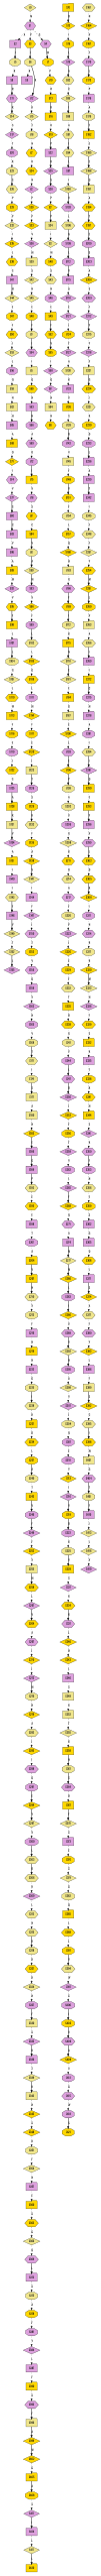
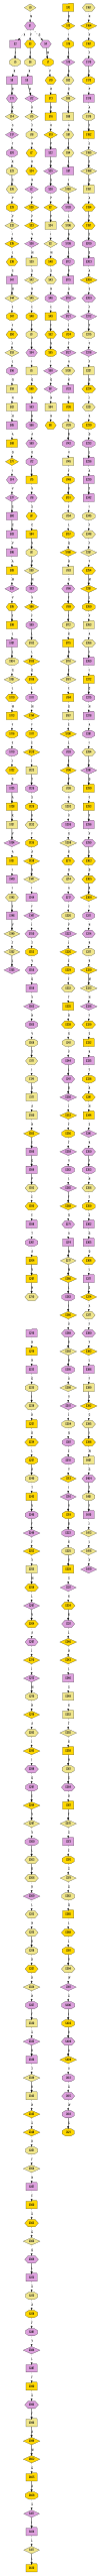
  strict digraph {
    fontname=Oswald
    node [fillcolor=plum fontname=Oswald shape=diamond style=filled]
    edge [fontname=Oswald style=dotted]
    S0 [fillcolor=khaki]
    S1 [shape=hexagon]
    S2 [shape=folder]
    S3 [fillcolor=gold shape=hexagon]
    S4 [shape=hexagon]
    S5 [fillcolor=khaki shape=octagon]
    S6 [fillcolor=khaki shape=octagon]
    S7 [fillcolor=gold shape=octagon]
    S8 [shape=folder]
    S9 [shape=folder]
    S10 [fillcolor=gold shape=hexagon]
    S11 [shape=hexagon]
    S12
    S13 [fillcolor=gold shape=folder]
    S14 [fillcolor=khaki]
    S15 [fillcolor=khaki]
    S16 [fillcolor=gold shape=folder]
    S17
    S18 [fillcolor=khaki shape=octagon]
    S19 [fillcolor=gold]
    S20 [shape=octagon]
    S21 [fillcolor=gold shape=hexagon]
    S22 [shape=folder]
    S23 [fillcolor=khaki shape=octagon]
    S24 [fillcolor=gold shape=hexagon]
    S25
    S26 [fillcolor=khaki shape=hexagon]
    S27
    S28 [shape=octagon]
    S29 [fillcolor=gold shape=octagon]
    S30 [fillcolor=gold]
    S31 [fillcolor=gold]
    S32 [fillcolor=khaki]
    S33 [fillcolor=gold]
    S34 [fillcolor=khaki shape=folder]
    S35 [fillcolor=gold]
    S36
    S37 [fillcolor=khaki]
    S38 [fillcolor=gold shape=hexagon]
    S39 [fillcolor=khaki shape=folder]
    S40 [fillcolor=gold shape=octagon]
    S41 [shape=folder]
    S42 [fillcolor=khaki]
    S43 [fillcolor=khaki shape=hexagon]
    S44 [fillcolor=khaki]
    S45 [fillcolor=khaki]
    S46 [shape=octagon]
    S47 [fillcolor=gold shape=octagon]
    S48 [fillcolor=gold shape=octagon]
    S49 [fillcolor=gold shape=folder]
    S50 [fillcolor=gold shape=hexagon]
    S51 [fillcolor=khaki shape=octagon]
    S52 [fillcolor=gold shape=hexagon]
    S53 [fillcolor=khaki]
    S54 [shape=hexagon]
    S55 [fillcolor=gold shape=octagon]
    S56 [shape=octagon]
    S57 [fillcolor=khaki shape=folder]
    S58
    S59 [fillcolor=khaki shape=folder]
    S60 [fillcolor=gold shape=hexagon]
    S61
    S62 [fillcolor=khaki shape=folder]
    S63 [shape=folder]
    S64 [fillcolor=khaki shape=folder]
    S65 [shape=folder]
    S66 [shape=octagon]
    S67 [fillcolor=gold shape=hexagon]
    S68 [fillcolor=gold shape=folder]
    S69 [shape=hexagon]
    S71 [fillcolor=gold]
    S72 [shape=octagon]
    S70 [fillcolor=gold shape=folder]
    S73 [fillcolor=gold]
    S74 [shape=hexagon]
    S75 [fillcolor=gold shape=folder]
    S76 [fillcolor=gold shape=octagon]
    S77
    S78 [shape=hexagon]
    S79
    S80 [shape=folder]
    S81 [fillcolor=gold shape=hexagon]
    S82 [fillcolor=khaki shape=hexagon]
    S83 [shape=folder]
    S84 [fillcolor=gold shape=folder]
    S85 [fillcolor=khaki]
    S86 [shape=folder]
    S87 [fillcolor=khaki shape=octagon]
    S88 [fillcolor=khaki shape=folder]
    S89 [fillcolor=gold shape=folder]
    S90 [fillcolor=khaki]
    S91 [fillcolor=khaki shape=hexagon]
    S92
    S93 [shape=octagon]
    S94 [fillcolor=khaki shape=hexagon]
    S95 [fillcolor=gold shape=hexagon]
    S96 [fillcolor=gold]
    S97 [shape=folder]
    S98 [fillcolor=gold shape=folder]
    S99 [shape=octagon]
    S100 [fillcolor=khaki]
    S101 [shape=folder]
    S102 [fillcolor=khaki shape=hexagon]
    S103 [shape=hexagon]
    S104 [fillcolor=khaki shape=octagon]
    S105 [fillcolor=gold]
    S106 [fillcolor=khaki shape=hexagon]
    S107 [fillcolor=khaki]
    S108 [fillcolor=gold shape=hexagon]
    S109 [shape=octagon]
    S110 [fillcolor=gold shape=hexagon]
    S111 [shape=octagon]
    S112 [shape=octagon]
    S113 [fillcolor=gold shape=folder]
    S114 [fillcolor=gold]
    S115 [shape=folder]
    S116 [fillcolor=gold shape=octagon]
    S117 [fillcolor=gold shape=octagon]
    S118
    S119 [shape=octagon]
    S120 [fillcolor=gold]
    S121
    S122 [fillcolor=gold shape=hexagon]
    S123 [fillcolor=khaki shape=folder]
    S124 [fillcolor=gold shape=octagon]
    S125 [shape=folder]
    S126 [shape=octagon]
    S127
    S128 [fillcolor=gold shape=folder]
    S129 [fillcolor=gold shape=octagon]
    S130 [fillcolor=khaki shape=hexagon]
    S131 [fillcolor=khaki shape=folder]
    S132 [fillcolor=khaki shape=hexagon]
    S133 [shape=folder]
    S134
    S135 [fillcolor=gold shape=octagon]
    S136 [fillcolor=gold shape=folder]
    S137 [fillcolor=gold shape=folder]
    S138 [fillcolor=gold]
    S139 [fillcolor=khaki shape=octagon]
    S140 [shape=folder]
    S141 [fillcolor=khaki]
    S142 [shape=octagon]
    S143 [fillcolor=khaki shape=hexagon]
    S144 [shape=folder]
    S145 [fillcolor=khaki shape=folder]
    S146 [shape=folder]
    S147
    S148 [fillcolor=gold shape=octagon]
    S149 [fillcolor=khaki]
    S150 [shape=hexagon]
    S151 [fillcolor=gold shape=hexagon]
    S152 [fillcolor=khaki]
    S153 [fillcolor=gold shape=octagon]
    S154 [fillcolor=khaki shape=octagon]
    S155
    S156 [shape=hexagon]
    S157 [fillcolor=gold shape=octagon]
    S159 [shape=folder]
    S160 [fillcolor=gold]
    S162
    S163 [fillcolor=khaki shape=folder]
    S161 [fillcolor=khaki shape=hexagon]
    S164 [fillcolor=gold]
    S165 [shape=octagon]
    S166 [shape=hexagon]
    S167 [fillcolor=gold shape=octagon]
    S168 [fillcolor=khaki shape=octagon]
    S169 [fillcolor=gold shape=hexagon]
    S170 [shape=hexagon]
    S171 [fillcolor=khaki shape=hexagon]
    S172 [fillcolor=khaki shape=octagon]
    S173 [fillcolor=gold shape=octagon]
    S174 [fillcolor=khaki shape=octagon]
    S175 [fillcolor=gold shape=folder]
    S176 [shape=folder]
    S177 [fillcolor=khaki shape=folder]
    S178 [fillcolor=khaki]
    S179 [fillcolor=khaki shape=octagon]
    S180 [fillcolor=khaki shape=folder]
    S181 [fillcolor=khaki]
    S182 [fillcolor=gold shape=folder]
    S183 [fillcolor=gold]
    S184 [fillcolor=gold shape=folder]
    S185 [fillcolor=khaki]
    S186 [shape=folder]
    S187 [fillcolor=khaki shape=folder]
    S188 [fillcolor=khaki]
    S189 [shape=folder]
    S190 [fillcolor=gold]
    S191 [fillcolor=khaki shape=folder]
    S192 [fillcolor=khaki shape=hexagon]
    S193 [shape=hexagon]
    S194 [fillcolor=gold shape=hexagon]
    S195 [fillcolor=gold shape=hexagon]
    S196 [fillcolor=gold]
    S197 [fillcolor=gold shape=hexagon]
    S198 [shape=folder]
    S199 [fillcolor=khaki shape=octagon]
    S200 [shape=octagon]
    S201 [shape=octagon]
    S202 [fillcolor=khaki shape=octagon]
    S203 [shape=folder]
    S204 [fillcolor=gold shape=folder]
    S205 [shape=octagon]
    S206 [fillcolor=gold]
    S207 [fillcolor=gold shape=folder]
    S208 [fillcolor=khaki]
    S209 [shape=hexagon]
    S210 [fillcolor=khaki shape=hexagon]
    S211 [fillcolor=gold shape=hexagon]
    S212
-   S213 [fillcolor=khaki shape=octagon]
    S214 [fillcolor=khaki shape=hexagon]
    S215 [fillcolor=khaki shape=octagon]
    S216 [shape=folder]
    S217 [shape=hexagon]
    S218
    S219 [fillcolor=gold shape=folder]
    S220 [fillcolor=khaki shape=octagon]
    S221 [fillcolor=khaki shape=folder]
    S222 [shape=folder]
    S223
    S224 [fillcolor=gold shape=hexagon]
    S225 [fillcolor=khaki shape=octagon]
    S226 [fillcolor=gold]
    S227 [fillcolor=khaki shape=hexagon]
    S228 [fillcolor=khaki shape=hexagon]
    S229 [fillcolor=gold shape=octagon]
    S230 [fillcolor=gold shape=octagon]
    S231 [fillcolor=gold shape=folder]
    S232 [fillcolor=khaki shape=hexagon]
    S233 [shape=octagon]
    S234 [fillcolor=gold shape=hexagon]
    S235 [fillcolor=gold shape=folder]
    S236 [shape=folder]
    S237 [fillcolor=gold shape=octagon]
    S238 [fillcolor=gold shape=hexagon]
    S239 [shape=folder]
    S240 [fillcolor=khaki shape=octagon]
    S241 [fillcolor=khaki shape=octagon]
    S242 [shape=folder]
    S243 [fillcolor=gold shape=folder]
    S244 [shape=octagon]
    S245 [fillcolor=khaki shape=octagon]
    S246 [shape=octagon]
    S247 [shape=hexagon]
    S248 [fillcolor=khaki shape=hexagon]
    S249
    S250
    S251 [fillcolor=khaki]
    S252 [fillcolor=gold]
    S253 [fillcolor=gold]
    S254 [fillcolor=gold shape=hexagon]
    S255 [fillcolor=khaki shape=folder]
    S256 [fillcolor=gold shape=octagon]
    S257 [fillcolor=gold]
    S258 [fillcolor=gold shape=hexagon]
    S259
    S260 [fillcolor=gold shape=octagon]
    S261
    S262 [shape=octagon]
    S263 [fillcolor=khaki shape=folder]
    S264 [fillcolor=gold shape=hexagon]
    S265
    S266 [fillcolor=khaki shape=hexagon]
    S267 [shape=hexagon]
    S268 [fillcolor=gold]
    S269 [shape=folder]
    S270 [fillcolor=gold]
    S271 [shape=hexagon]
    S272 [fillcolor=gold shape=folder]
    S273
    S274 [shape=folder]
    S275 [shape=octagon]
    S276 [fillcolor=khaki shape=octagon]
    S277 [fillcolor=khaki]
    S278 [shape=folder]
    S279 [fillcolor=gold]
    S280 [fillcolor=gold]
    S281 [shape=octagon]
    S282 [fillcolor=khaki shape=hexagon]
    S283 [shape=octagon]
    S284 [fillcolor=khaki shape=hexagon]
    S285 [fillcolor=gold]
    S286 [fillcolor=gold]
    S287
    S288 [shape=hexagon]
    S289 [shape=hexagon]
    S290 [fillcolor=gold shape=folder]
    S291 [shape=octagon]
    S292 [fillcolor=khaki]
    S293 [fillcolor=gold shape=folder]
    S294 [fillcolor=gold]
    S295 [shape=octagon]
    S296 [shape=folder]
    S297 [fillcolor=khaki]
    S298 [fillcolor=khaki]
    S299 [shape=hexagon]
    S300 [shape=octagon]
    S301
    S302 [fillcolor=gold shape=hexagon]
    S303 [fillcolor=khaki shape=hexagon]
    S304 [fillcolor=khaki shape=octagon]
    S305 [fillcolor=gold shape=hexagon]
    S306 [fillcolor=khaki shape=hexagon]
    S307 [shape=octagon]
    S308 [fillcolor=gold]
    S309
    S310 [shape=octagon]
    S311 [shape=octagon]
    S312 [fillcolor=khaki shape=hexagon]
    S313 [fillcolor=gold]
    S314 [shape=hexagon]
    S315 [fillcolor=khaki shape=hexagon]
    S316
    S317 [fillcolor=khaki shape=octagon]
    S318 [fillcolor=khaki shape=octagon]
    S319 [fillcolor=gold shape=octagon]
    S320 [fillcolor=gold]
    S321 [fillcolor=gold shape=hexagon]
    S322 [shape=octagon]
    S323 [fillcolor=khaki]
    S324 [fillcolor=khaki]
    S325 [fillcolor=khaki shape=octagon]
    S326
    S327 [shape=octagon]
    S328 [fillcolor=gold shape=folder]
    S329 [fillcolor=gold shape=hexagon]
    S330 [fillcolor=khaki shape=folder]
    S331
    S332 [fillcolor=gold shape=folder]
    S333
    S334 [fillcolor=gold shape=hexagon]
    S335 [shape=folder]
    S336 [shape=folder]
    S337 [shape=hexagon]
    S338 [fillcolor=gold shape=octagon]
    S339 [fillcolor=khaki]
    S340 [fillcolor=gold]
    S341 [fillcolor=gold shape=hexagon]
    S342 [fillcolor=khaki shape=folder]
    S343 [fillcolor=gold]
    S344 [fillcolor=gold shape=folder]
    S345 [fillcolor=gold]
    S346 [shape=folder]
    S347
    S348 [fillcolor=gold]
    S349 [fillcolor=khaki shape=folder]
    S350 [shape=hexagon]
    S351 [fillcolor=khaki shape=octagon]
    S352 [fillcolor=khaki shape=folder]
    S353 [shape=octagon]
    S354 [fillcolor=khaki]
    S355 [fillcolor=khaki]
    S356 [fillcolor=khaki shape=hexagon]
    S357 [shape=folder]
    S358 [fillcolor=gold shape=folder]
    S359 [fillcolor=gold shape=octagon]
    S360 [fillcolor=gold shape=folder]
    S361 [fillcolor=khaki shape=octagon]
    S362 [shape=folder]
    S363 [fillcolor=gold shape=hexagon]
    S364 [shape=hexagon]
    S365 [shape=folder]
    S366 [fillcolor=khaki]
    S367 [fillcolor=gold shape=folder]
    S368 [fillcolor=gold shape=hexagon]
    S369 [shape=hexagon]
    S370 [fillcolor=khaki]
    S371 [shape=folder]
    S372 [shape=folder]
    S373 [shape=folder]
    S374 [fillcolor=gold]
    S375 [fillcolor=khaki shape=octagon]
    S376 [fillcolor=gold shape=octagon]
    S377 [fillcolor=khaki shape=hexagon]
    S378 [fillcolor=gold shape=octagon]
    S379 [fillcolor=khaki]
    S380 [shape=hexagon]
    S381 [shape=octagon]
    S382 [fillcolor=khaki shape=octagon]
    S383 [fillcolor=gold]
    S384
    S385 [fillcolor=gold shape=folder]
    S386 [shape=folder]
    S387 [shape=folder]
    S388 [fillcolor=gold shape=hexagon]
    S389 [fillcolor=khaki shape=folder]
    S390 [fillcolor=gold shape=folder]
    S391 [fillcolor=gold shape=octagon]
    S392 [fillcolor=gold]
    S393 [shape=hexagon]
    S394 [fillcolor=khaki shape=hexagon]
    S395 [fillcolor=khaki shape=hexagon]
    S396 [fillcolor=khaki shape=folder]
    S397
    S398 [fillcolor=gold shape=hexagon]
    S399 [fillcolor=gold]
    S400 [shape=octagon]
    S401 [fillcolor=khaki shape=folder]
    S402 [fillcolor=gold]
    S403 [fillcolor=gold shape=octagon]
    S404 [shape=hexagon]
    S405 [fillcolor=gold shape=folder]
    S406 [shape=hexagon]
    S407 [fillcolor=khaki shape=octagon]
    S408 [fillcolor=gold shape=octagon]
    S409 [fillcolor=gold]
    S410 [shape=folder]
    S411
    S412 [shape=octagon]
    S413 [fillcolor=khaki]
    S414 [shape=folder]
    S415 [shape=hexagon]
    S416 [fillcolor=khaki]
    S417 [fillcolor=khaki]
    S418 [shape=octagon]
    S419
    S420 [fillcolor=gold shape=folder]
    S421 [fillcolor=gold shape=octagon]
    S0 -> S1 [label=M]
    S1 -> S2 [label=A]
    S1 -> S3 [label=P style=dashed]
    S1 -> S4 [label=G style=dashed]
    S2 -> S5 [label=I style=bold]
    S3 -> S6 [label=I style=bold]
    S4 -> S7 [label=M style=bold]
    S5 -> S8 [label=R]
    S6 -> S9 [label=R]
    S7 -> S10 [label=P]
    S8 -> S11 [label=R style=bold]
-   S6 -> S12 [label=K style=bold]
+   S9 -> S12 [label=K style=bold]
    S10 -> S13 [label=R]
    S11 -> S14 [label=K style=bold]
    S12 -> S15 [label=K style=dashed]
    S13 -> S16 [label=K style=bold]
    S14 -> S17 [label=S]
    S15 -> S18 [label=T style=dashed]
    S16 -> S19 [label=K]
    S17 -> S20 [label=T]
    S18 -> S21 [label=N]
    S19 -> S22 [label=P style=bold]
    S20 -> S23 [label=K style=dashed]
    S21 -> S24 [label=K]
    S22 -> S25 [label=K style=bold]
    S23 -> S26 [label=S style=bold]
    S24 -> S27 [label=N]
    S25 -> S28 [label=S style=bold]
    S26 -> S29 [label=P]
    S27 -> S30 [label=P style=dashed]
    S28 -> S31 [label=P style=dashed]
    S29 -> S32 [label=P style=dashed]
    S30 -> S33 [label=P style=dashed]
    S31 -> S34 [label=P style=bold]
    S32 -> S35 [label=I]
    S33 -> S36 [label=V]
    S34 -> S37 [label=I]
    S35 -> S38 [label=L]
    S36 -> S39 [label=M style=dashed]
    S37 -> S40 [label=M]
    S38 -> S41 [label=S]
    S39 -> S42 [label=S style=dashed]
    S40 -> S43 [label=S style=dashed]
    S41 -> S44 [label=H style=bold]
    S42 -> S45 [label=H]
    S43 -> S46 [label=H]
    S44 -> S47 [label=E]
    S45 -> S48 [label=E]
    S46 -> S49 [label=E]
    S47 -> S50 [label=F]
    S48 -> S51 [label=F style=bold]
    S49 -> S52 [label=F style=bold]
    S50 -> S53 [label=I style=dashed]
    S51 -> S54 [label=I style=bold]
    S52 -> S55 [label=V style=bold]
    S53 -> S56 [label=L]
    S54 -> S57 [label=I]
    S55 -> S58 [label=I]
    S56 -> S59 [label=Q]
    S57 -> S60 [label=Q style=dashed]
    S58 -> S61 [label=Q style=dashed]
    S59 -> S62 [label=N]
    S60 -> S63 [label=N style=dashed]
    S61 -> S64 [label=N style=dashed]
    S62 -> S65 [label=H style=dashed]
    S63 -> S66 [label=H style=bold]
    S64 -> S67 [label=H]
    S65 -> S68 [label=A]
    S66 -> S69 [label=A]
    S68 -> S71 [label=D]
    S69 -> S72 [label=D]
    S71 -> S74 [label=I]
    S72 -> S75 [label=I style=bold]
    S70 -> S73 [label=D style=bold]
    S73 -> S76 [label=I]
    S74 -> S77 [label=V]
    S75 -> S78 [label=V style=dashed]
    S76 -> S79 [label=L style=bold]
    S77 -> S80 [label=S style=bold]
    S78 -> S81 [label=S style=dashed]
    S79 -> S82 [label=A style=bold]
    S80 -> S83 [label=C style=bold]
    S81 -> S84 [label=C]
    S82 -> S85 [label=C style=dashed]
    S83 -> S86 [label=V style=dashed]
    S84 -> S87 [label=V style=bold]
    S85 -> S88 [label=I style=bold]
    S86 -> S89 [label=A style=dashed]
    S87 -> S90 [label=A style=bold]
    S88 -> S91 [label=A]
    S89 -> S92 [label=M style=dashed]
    S90 -> S93 [label=M style=bold]
    S91 -> S94 [label=I style=bold]
    S92 -> S95 [label=V]
    S93 -> S96 [label=V style=dashed]
    S94 -> S97 [label=L style=bold]
    S95 -> S98 [label=F style=bold]
    S96 -> S99 [label=F style=dashed]
    S97 -> S100 [label=I]
    S98 -> S101 [label=L]
    S99 -> S102 [label=L style=bold]
    S100 -> S103 [label=V style=bold]
    S101 -> S104 [label=L style=bold]
    S102 -> S105 [label=L]
    S103 -> S106 [label=L style=dashed]
    S104 -> S107 [label=G]
    S105 -> S108 [label=G style=dashed]
    S106 -> S109 [label=G style=bold]
    S107 -> S110 [label=L]
    S108 -> S111 [label=L style=dashed]
    S109 -> S112 [label=L style=bold]
    S110 -> S113 [label=M]
    S111 -> S114 [label=M style=dashed]
    S112 -> S115 [label=V style=bold]
    S113 -> S116 [label=F]
    S114 -> S117 [label=F]
    S115 -> S118 [label=A style=dashed]
    S116 -> S119 [label=E]
    S117 -> S120 [label=E style=dashed]
    S118 -> S121 [label=E style=dashed]
    S119 -> S122 [label=I style=dashed]
    S120 -> S123 [label=I style=dashed]
    S121 -> S124 [label=I style=dashed]
    S122 -> S125 [label=S]
    S123 -> S126 [label=T style=bold]
    S124 -> S127 [label=T style=dashed]
    S125 -> S128 [label=A style=bold]
    S126 -> S129 [label=S style=dashed]
    S127 -> S130 [label=A]
    S128 -> S131 [label=K style=bold]
    S129 -> S132 [label=K style=bold]
    S130 -> S133 [label=K style=dashed]
    S131 -> S134 [label=V style=bold]
    S132 -> S135 [label=F]
    S133 -> S136 [label=V style=dashed]
    S134 -> S137 [label=A]
    S135 -> S138 [label=A style=dashed]
    S136 -> S139 [label=S]
    S137 -> S140 [label=I]
    S138 -> S141 [label=V style=bold]
    S139 -> S142 [label=R style=bold]
    S140 -> S143 [label=I]
    S141 -> S144 [label=I]
    S142 -> S145 [label=V]
    S143 -> S146 [label=F style=bold]
    S144 -> S147 [label=F]
    S145 -> S148 [label=F style=dashed]
    S146 -> S149 [label=V style=bold]
    S147 -> S150 [label=I style=dashed]
    S148 -> S151 [label=V style=bold]
    S149 -> S152 [label=T style=dashed]
    S150 -> S153 [label=T style=dashed]
    S151 -> S154 [label=F style=dashed]
    S152 -> S155 [label=L style=bold]
    S153 -> S156 [label=V]
    S154 -> S157 [label=L]
    S156 -> S159 [label=Q style=dashed]
    S157 -> S160 [label=Q style=dashed]
    S159 -> S162 [label=Y style=dashed]
    S160 -> S163 [label=H style=dashed]
    S162 -> S165 [label=N style=dashed]
    S163 -> S166 [label=G]
    S161 -> S164 [label=N]
    S164 -> S167 [label=V style=dashed]
    S165 -> S168 [label=V]
    S166 -> S169 [label=F style=bold]
    S167 -> S170 [label=T style=dashed]
    S168 -> S171 [label=T style=bold]
    S169 -> S172 [label=I style=bold]
    S170 -> S173 [label=L style=bold]
    S171 -> S174 [label=I]
    S172 -> S175 [label=K style=dashed]
    S173 -> S176 [label=P]
    S174 -> S177 [label=S style=bold]
    S175 -> S178 [label=N style=bold]
    S176 -> S179 [label=A style=dashed]
    S177 -> S180 [label=A]
    S178 -> S181 [label=E style=bold]
    S179 -> S182 [label=T style=bold]
    S180 -> S183 [label=N style=dashed]
    S181 -> S184 [label=E]
    S182 -> S185 [label=E style=dashed]
    S183 -> S186 [label=E style=bold]
    S184 -> S187 [label=G style=dashed]
    S185 -> S188 [label=E style=bold]
    S186 -> S189 [label=G style=bold]
    S187 -> S190 [label=E style=dashed]
    S188 -> S191 [label=Q style=bold]
    S189 -> S192 [label=P style=bold]
    S190 -> S193 [label=L style=dashed]
    S191 -> S194 [label=A style=dashed]
    S192 -> S195 [label=E style=dashed]
    S193 -> S196 [label=E style=bold]
    S194 -> S197 [label=T style=bold]
    S195 -> S198 [label=E]
    S196 -> S199 [label=P style=bold]
    S197 -> S200 [label=E style=bold]
    S198 -> S201 [label=T]
    S199 -> S202 [label=A]
    S200 -> S203 [label=S style=bold]
    S201 -> S204 [label=A]
    S202 -> S205 [label=V style=dashed]
    S203 -> S206 [label=A style=dashed]
    S204 -> S207 [label=V style=bold]
    S205 -> S208 [label=G]
    S206 -> S209 [label=S]
    S207 -> S210 [label=N style=bold]
    S208 -> S211 [label=K style=dashed]
    S209 -> S212 [label=F style=dashed]
-   S210 -> S213 [label=Y style=dashed]
    S211 -> S214 [label=D]
    S212 -> S215 [label=Y style=bold]
-   S213 -> S216 [label=F]
    S214 -> S217 [label=A]
    S215 -> S218 [label=Y]
    S216 -> S219 [label=H]
    S217 -> S220 [label=F style=dashed]
    S218 -> S221 [label=Y style=dashed]
    S219 -> S222 [label=H]
    S220 -> S223 [label=P style=dashed]
    S221 -> S224 [label=G style=bold]
    S222 -> S225 [label=G style=dashed]
    S223 -> S226 [label=I style=dashed]
    S224 -> S227 [label=I style=dashed]
    S225 -> S228 [label=I style=bold]
    S226 -> S229 [label=E style=dashed]
    S227 -> S230 [label=K]
    S228 -> S231 [label=K style=dashed]
    S229 -> S232 [label=F style=dashed]
    S230 -> S233 [label=D style=dashed]
    S231 -> S234 [label=D style=dashed]
    S232 -> S235 [label=T]
    S233 -> S236 [label=L style=bold]
    S234 -> S237 [label=L]
    S235 -> S238 [label=R style=dashed]
    S236 -> S239 [label=A style=dashed]
    S237 -> S240 [label=A style=bold]
    S238 -> S241 [label=G]
    S239 -> S242 [label=T style=bold]
    S240 -> S243 [label=T]
    S241 -> S244 [label=Y style=dashed]
    S242 -> S245 [label=I]
    S243 -> S246 [label=V style=bold]
    S244 -> S247 [label=L style=bold]
    S245 -> S248 [label=F style=dashed]
    S246 -> S249 [label=F style=bold]
    S247 -> S250 [label=D style=bold]
    S248 -> S251 [label=F style=dashed]
    S249 -> S252 [label=F style=dashed]
    S250 -> S253 [label=I style=dashed]
    S251 -> S254 [label=Y]
    S252 -> S255 [label=Y style=dashed]
    S253 -> S256 [label=F style=dashed]
    S254 -> S257 [label=M style=bold]
    S255 -> S258 [label=M style=bold]
    S256 -> S259 [label=T style=dashed]
    S257 -> S260 [label=L style=bold]
    S258 -> S261 [label=L style=dashed]
    S259 -> S262 [label=V]
    S260 -> S263 [label=V style=dashed]
    S261 -> S264 [label=V style=bold]
    S262 -> S265 [label=L]
    S263 -> S266 [label=A]
    S264 -> S267 [label=A]
    S265 -> S268 [label=F style=bold]
    S266 -> S269 [label=I style=bold]
    S267 -> S270 [label=I style=dashed]
    S268 -> S271 [label=Q]
    S269 -> S272 [label=I]
    S270 -> S273 [label=I style=dashed]
    S271 -> S274 [label=A]
    S272 -> S275 [label=C style=bold]
    S273 -> S276 [label=M style=bold]
    S274 -> S277 [label=M style=bold]
    S275 -> S278 [label=H style=dashed]
    S276 -> S279 [label=H style=dashed]
    S277 -> S280 [label=M style=bold]
    S278 -> S281 [label=A]
    S279 -> S282 [label=A]
    S280 -> S283 [label=L style=bold]
    S281 -> S284 [label=I]
    S282 -> S285 [label=I style=dashed]
    S283 -> S286 [label=I style=bold]
    S284 -> S287 [label=I style=bold]
    S285 -> S288 [label=I]
    S286 -> S289 [label=V style=dashed]
    S287 -> S290 [label=Q style=bold]
    S288 -> S291 [label=Q style=dashed]
    S289 -> S292 [label=V style=bold]
    S290 -> S293 [label=E]
    S291 -> S294 [label=E style=bold]
    S292 -> S295 [label=H style=bold]
    S293 -> S296 [label=Y style=bold]
    S294 -> S297 [label=Y style=bold]
    S295 -> S298 [label=A style=dashed]
    S296 -> S299 [label=V style=dashed]
    S297 -> S300 [label=V style=dashed]
    S298 -> S301 [label=V]
    S299 -> S302 [label=L style=bold]
    S300 -> S303 [label=L style=bold]
    S301 -> S304 [label=I style=dashed]
    S302 -> S305 [label=D style=dashed]
    S303 -> S306 [label=D style=bold]
    S304 -> S307 [label=Q]
    S305 -> S308 [label=K style=bold]
    S306 -> S309 [label=K]
    S307 -> S310 [label=E style=dashed]
    S308 -> S311 [label=I]
    S309 -> S312 [label=L]
    S310 -> S313 [label=Y]
    S311 -> S314 [label=N]
    S312 -> S315 [label=N]
    S313 -> S316 [label=I]
    S314 -> S317 [label=R]
    S315 -> S318 [label=K style=bold]
    S316 -> S319 [label=V style=bold]
    S317 -> S320 [label=R]
    S318 -> S321 [label=K style=dashed]
    S319 -> S322 [label=D style=bold]
    S320 -> S323 [label=M style=bold]
    S321 -> S324 [label=K style=dashed]
    S322 -> S325 [label=K style=dashed]
    S323 -> S326 [label=H]
    S324 -> S327 [label=H style=dashed]
    S325 -> S328 [label=V style=bold]
    S326 -> S329 [label=F]
    S327 -> S330 [label=F style=bold]
    S328 -> S331 [label=S]
    S329 -> S332 [label=S]
    S330 -> S333 [label=S style=dashed]
    S331 -> S334 [label=K]
    S332 -> S335 [label=K]
    S333 -> S336 [label=K style=bold]
    S334 -> S337 [label=K style=bold]
    S335 -> S338 [label=T]
    S336 -> S339 [label=T style=dashed]
    S337 -> S340 [label=L style=dashed]
    S338 -> S341 [label=K style=dashed]
    S339 -> S342 [label=K style=bold]
    S340 -> S343 [label=H style=dashed]
    S341 -> S344 [label=H style=dashed]
    S342 -> S345 [label=H style=dashed]
    S343 -> S346 [label=L]
    S344 -> S347 [label=S]
    S345 -> S348 [label=S style=dashed]
    S346 -> S349 [label=S]
    S347 -> S350 [label=K]
    S348 -> S351 [label=K]
    S349 -> S352 [label=K]
    S350 -> S353 [label=F style=bold]
    S351 -> S354 [label=F]
    S352 -> S355 [label=T style=dashed]
    S353 -> S356 [label=N style=dashed]
    S354 -> S357 [label=N]
    S355 -> S358 [label=K style=dashed]
    S356 -> S359 [label=E]
    S357 -> S360 [label=E]
    S358 -> S361 [label=N style=bold]
    S359 -> S362 [label=S style=dashed]
    S360 -> S363 [label=S style=dashed]
    S361 -> S364 [label=S style=bold]
    S362 -> S365 [label=G style=dashed]
    S363 -> S366 [label=G style=dashed]
    S364 -> S367 [label=R style=dashed]
    S365 -> S368 [label=Q]
    S366 -> S369 [label=Q]
    S367 -> S370 [label=F style=bold]
    S368 -> S371 [label=L]
    S369 -> S372 [label=L style=bold]
    S370 -> S373 [label=S style=dashed]
    S371 -> S374 [label=S style=bold]
    S372 -> S375 [label=S style=dashed]
    S373 -> S376 [label=E style=dashed]
    S374 -> S377 [label=A]
    S375 -> S378 [label=A style=dashed]
    S376 -> S379 [label=S style=dashed]
    S377 -> S380 [label=F]
    S378 -> S381 [label=F style=dashed]
    S379 -> S382 [label=G style=dashed]
    S380 -> S383 [label=Y]
    S381 -> S384 [label=Y]
    S382 -> S385 [label=Q style=dashed]
    S383 -> S386 [label=L]
    S384 -> S387 [label=L]
    S385 -> S388 [label=L]
    S386 -> S389 [label=F]
    S387 -> S390 [label=F]
    S388 -> S391 [label=L style=dashed]
    S389 -> S392 [label=S style=bold]
    S390 -> S393 [label=S style=dashed]
    S391 -> S394 [label=V style=bold]
    S392 -> S395 [label=C]
    S393 -> S396 [label=F style=bold]
    S394 -> S397 [label=W]
    S395 -> S398 [label=I style=bold]
    S396 -> S399 [label=A style=bold]
    S397 -> S400 [label=C style=dashed]
    S398 -> S401 [label=W style=dashed]
    S399 -> S402 [label=W style=bold]
    S400 -> S403 [label=I style=bold]
    S401 -> S404 [label=G style=dashed]
    S402 -> S405 [label=G style=dashed]
    S403 -> S406 [label=V style=bold]
    S404 -> S407 [label=T style=bold]
    S405 -> S408 [label=A style=bold]
    S406 -> S409 [label=A style=bold]
    S407 -> S410 [label=F style=bold]
    S408 -> S411 [label=S]
    S409 -> S412 [label=V]
    S410 -> S413 [label=I style=dashed]
    S411 -> S414 [label=I style=bold]
    S412 -> S415 [label=G style=dashed]
    S413 -> S416 [label=L]
    S414 -> S417 [label=L style=dashed]
    S415 -> S418 [label=W style=dashed]
    S416 -> S419 [label=V style=dashed]
    S417 -> S420 [label=L style=bold]
    S418 -> S421 [label=S style=bold]
  }
